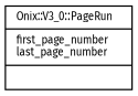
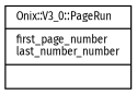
  digraph {
    fontname="Fira Sans"
    fontsize=8
-   n1 [fontname="Fira Sans" fontsize=8 label="{Onix::V3_0::PageRun\l|first_page_number\llast_page_number\l|\l}" shape=record]
+   n1 [fontname="Fira Sans" fontsize=8 label="{Onix::V3_0::PageRun\l|first_page_number\llast_number_number\l|\l}" shape=record]
  }
